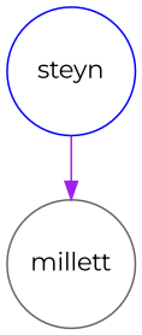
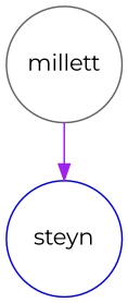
  digraph {
    fontname=Montserrat
    node [fillcolor=white fixedsize=true shape=circle style=filled fontname=Montserrat]
    millett [height=1 width=1 color=gray40]
    steyn [height=1 width=1 color=blue]
-   steyn -> millett [arrowhead=normal color=purple penwidth=1 fontname=Montserrat]
+   millett -> steyn [arrowhead=normal color=purple penwidth=1 fontname=Montserrat]
  }
